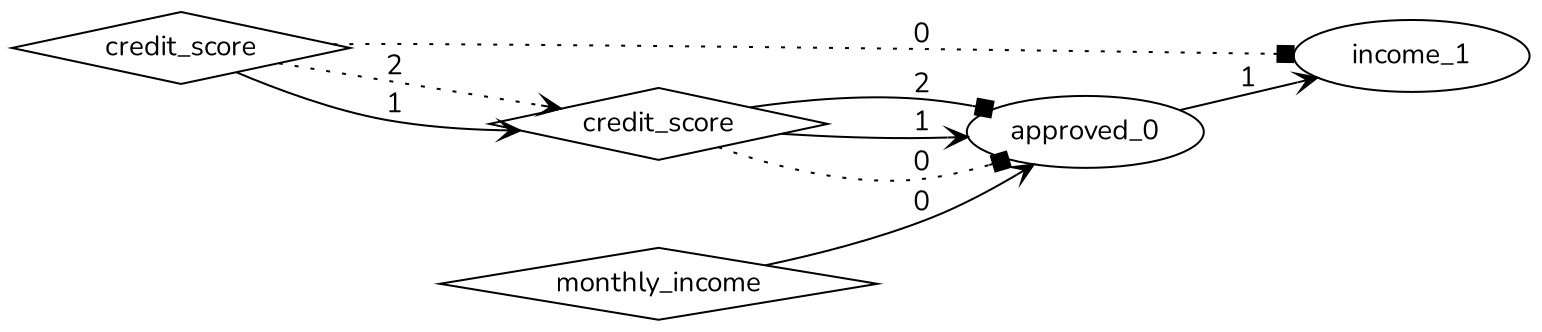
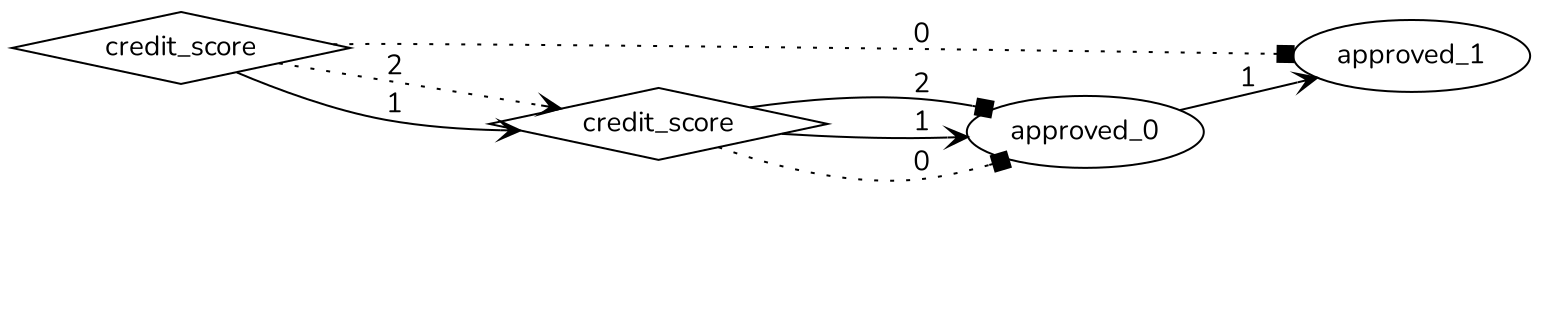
  digraph {
    fontname=Nunito
    rankdir=LR
    node [fontname=Nunito shape=diamond]
    edge [arrowhead=vee fontname=Nunito style=solid]
    n1 [label=approved_0 shape=""]
-   n2 [label=income_1 shape=""]
+   n2 [label=approved_1 shape=""]
    n3 [label=credit_score]
    n4 [label=credit_score]
-   n5 [label=monthly_income]
    n1 -> n2 [label=1]
    n3 -> n1 [arrowhead=box label=2]
    n3 -> n1 [label=1]
    n3 -> n1 [arrowhead=box label=0 style=dotted]
    n4 -> n2 [arrowhead=box label=0 style=dotted]
    n4 -> n3 [label=2 style=dotted]
    n4 -> n3 [label=1]
-   n5 -> n1 [label=0]
  }
